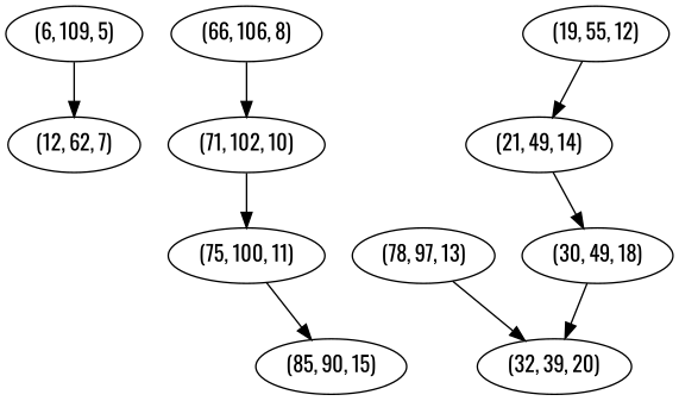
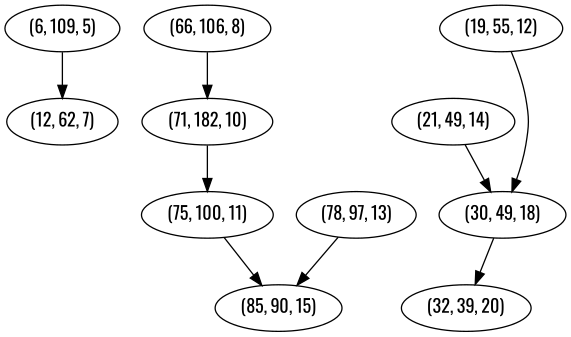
  digraph {
    fontname=Oswald
    node [fontname=Oswald]
    edge [fontname=Oswald]
    "(6, 109, 5)"
    "(12, 62, 7)"
    "(66, 106, 8)"
-   "(71, 102, 10)"
+   "(71, 102, 10)" [label="(71, 182, 10)"]
    n5 [label="(21, 49, 14)"]
    "(19, 55, 12)"
    n7 [label="(30, 49, 18)"]
    "(32, 39, 20)"
    "(75, 100, 11)"
    "(85, 90, 15)"
    "(78, 97, 13)"
    "(6, 109, 5)" -> "(12, 62, 7)"
    "(66, 106, 8)" -> "(71, 102, 10)"
    "(71, 102, 10)" -> "(75, 100, 11)"
    n5 -> n7
-   "(19, 55, 12)" -> n5
+   "(19, 55, 12)" -> n7
    n7 -> "(32, 39, 20)"
    "(75, 100, 11)" -> "(85, 90, 15)"
-   "(78, 97, 13)" -> "(32, 39, 20)"
+   "(78, 97, 13)" -> "(85, 90, 15)"
  }
